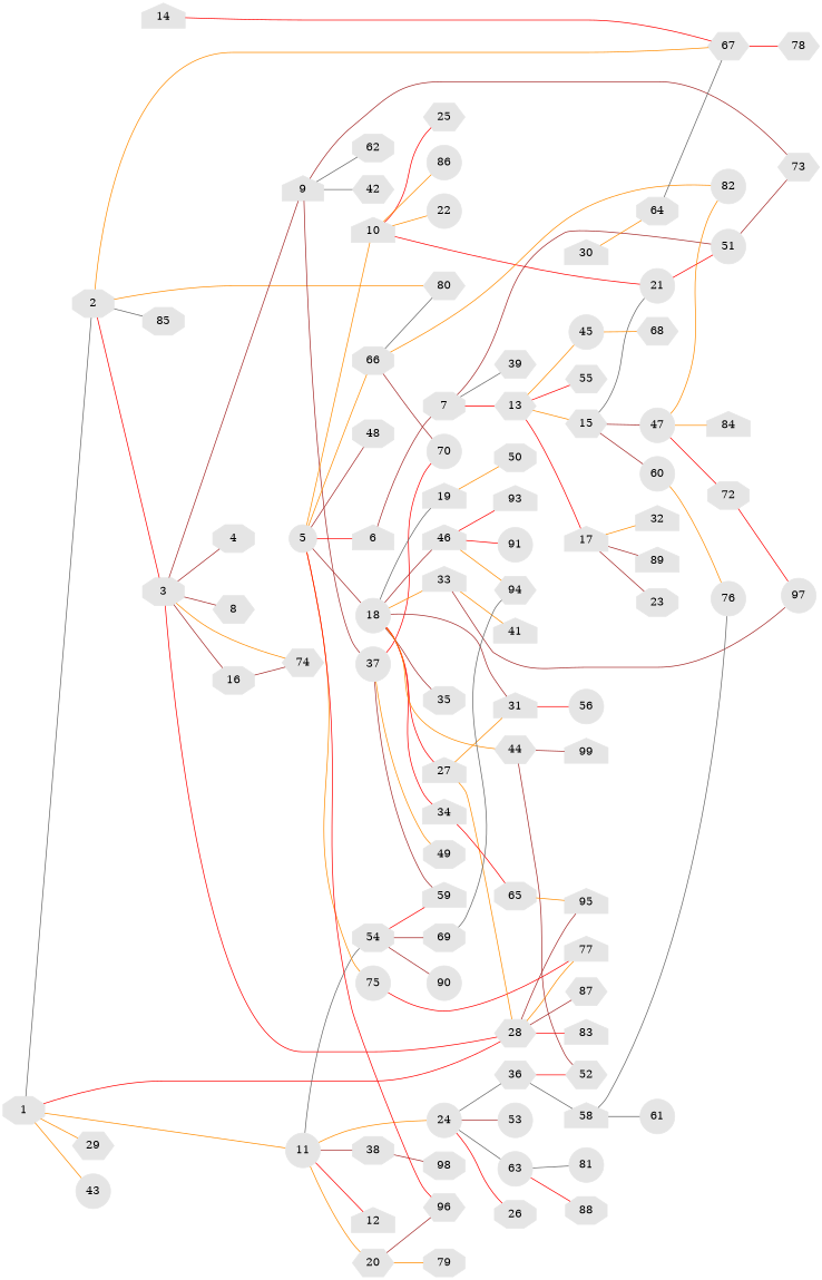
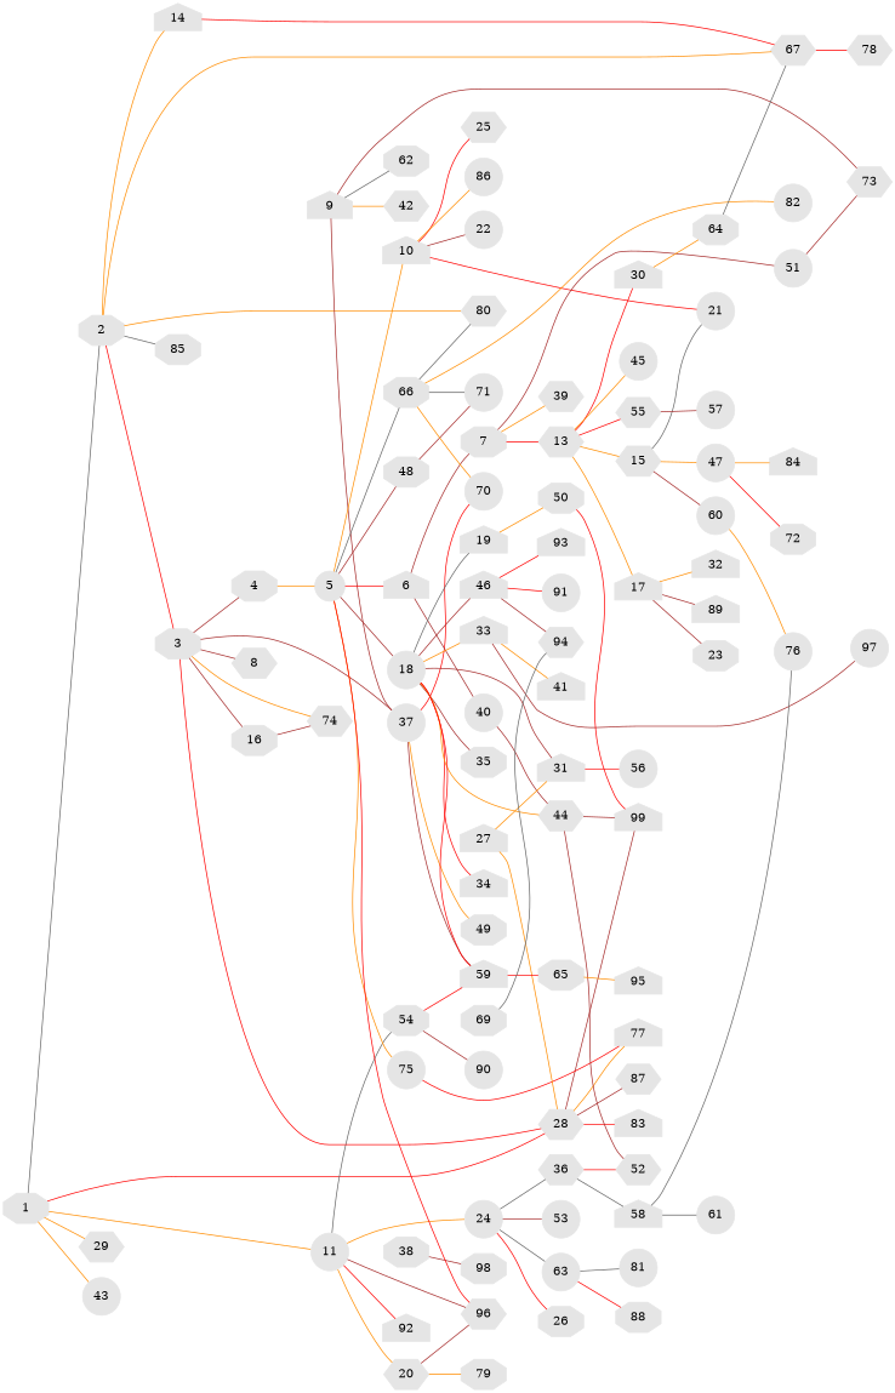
  graph {
    fontname="DejaVu Serif"
    rankdir=LR
    node [color=gray90 fontname="DejaVu Serif" shape=circle style=filled]
    edge [color=brown fontname="DejaVu Serif"]
    1 [shape=octagon]
    2 [shape=octagon]
    11
    28 [shape=hexagon]
    29 [shape=hexagon]
    43
    3 [shape=octagon]
    14 [shape=house]
    67 [shape=hexagon]
    80 [shape=hexagon]
    85 [shape=octagon]
-   12 [shape=house]
+   12 [shape=house label=92]
    20 [shape=hexagon]
    24
    38 [shape=octagon]
    54 [shape=octagon]
    77 [shape=house]
    83 [shape=house]
    87 [shape=hexagon]
    n20 [label=99 shape=house]
    74 [shape=hexagon]
    4 [shape=octagon]
    8 [shape=hexagon]
    9 [shape=house]
    16 [shape=octagon]
    78 [shape=hexagon]
    5
    37
    42 [shape=hexagon]
    62 [shape=octagon]
    73 [shape=hexagon]
    6 [shape=house]
    10 [shape=house]
    18
    48 [shape=octagon]
    66 [shape=octagon]
    75
    96 [shape=hexagon]
    7 [shape=octagon]
+   40
    21
    22
    25 [shape=hexagon]
    86
    19 [shape=house]
    27 [shape=house]
    31 [shape=house]
    33 [shape=house]
    34 [shape=house]
    35 [shape=octagon]
    44 [shape=hexagon]
    46 [shape=house]
+   71
    70
    82
    13 [shape=hexagon]
    39 [shape=hexagon]
    51
    15 [shape=hexagon]
    17 [shape=house]
    30 [shape=house]
    45
    55 [shape=hexagon]
    49 [shape=octagon]
    59 [shape=house]
    79 [shape=octagon]
    26 [shape=octagon]
    36 [shape=hexagon]
    53
    63
    98 [shape=octagon]
    69 [shape=octagon]
    90
    47
    60
    23 [shape=octagon]
    32 [shape=house]
    89 [shape=house]
    64 [shape=octagon]
-   68 [shape=hexagon]
+   57
    72 [shape=octagon]
    84 [shape=house]
    76
    50 [shape=octagon]
    56
    41 [shape=house]
    97
    52 [shape=hexagon]
    91
    93 [shape=house]
    94 [shape=hexagon]
    58 [shape=house]
    81
    88 [shape=octagon]
    61
    65 [shape=octagon]
    95 [shape=house]
    1 -- 2 [color=gray40]
    1 -- 11 [color=darkorange]
    1 -- 28 [color=red]
    1 -- 29 [color=darkorange]
    1 -- 43 [color=darkorange]
    2 -- 3 [color=red]
+   2 -- 14 [color=darkorange]
    2 -- 67 [color=darkorange]
    2 -- 80 [color=darkorange]
    2 -- 85 [color=gray40]
    11 -- 12 [color=red]
    11 -- 20 [color=darkorange]
    11 -- 24 [color=darkorange]
-   11 -- 38
+   11 -- 96
    11 -- 54 [color=gray40]
    28 -- 77 [color=darkorange]
    28 -- 83 [color=red]
    28 -- 87
-   28 -- 95
+   28 -- n20
    3 -- 28 [color=red]
    3 -- 74 [color=darkorange]
    3 -- 4
    3 -- 8
-   3 -- 9
+   3 -- 37
    3 -- 16
    14 -- 67 [color=red]
    67 -- 78 [color=red]
    20 -- 96
    20 -- 79 [color=darkorange]
    24 -- 26 [color=red]
    24 -- 36 [color=gray40]
    24 -- 53
    24 -- 63 [color=gray40]
    38 -- 98
    54 -- 59 [color=red]
-   54 -- 69
    54 -- 90
+   4 -- 5 [color=darkorange]
    9 -- 37
-   9 -- 42 [color=gray40]
+   9 -- 42 [color=darkorange]
    9 -- 62 [color=gray40]
    9 -- 73
    16 -- 74
    5 -- 6 [color=red]
    5 -- 10 [color=darkorange]
    5 -- 18
    5 -- 48
-   5 -- 66 [color=darkorange]
+   5 -- 66 [color=gray40]
    5 -- 75 [color=darkorange]
    5 -- 96 [color=red]
    37 -- 70 [color=red]
    37 -- 49 [color=darkorange]
    37 -- 59
    6 -- 7
+   6 -- 40
    10 -- 21 [color=red]
-   10 -- 22 [color=darkorange]
+   10 -- 22
    10 -- 25 [color=red]
    10 -- 86 [color=darkorange]
    18 -- 19 [color=gray40]
-   18 -- 27 [color=red]
+   18 -- 59 [color=red]
    18 -- 31
    18 -- 33 [color=darkorange]
    18 -- 34 [color=red]
    18 -- 35
    18 -- 44 [color=darkorange]
    18 -- 46
+   48 -- 71
    66 -- 80 [color=gray40]
-   66 -- 70
+   66 -- 71 [color=gray40]
+   66 -- 70 [color=darkorange]
    66 -- 82 [color=darkorange]
    75 -- 77 [color=red]
    7 -- 13 [color=red]
-   7 -- 39 [color=gray40]
+   7 -- 39 [color=darkorange]
    7 -- 51
-   21 -- 51 [color=red]
+   40 -- 44
    19 -- 50 [color=darkorange]
    27 -- 28 [color=darkorange]
    27 -- 31 [color=darkorange]
    31 -- 56 [color=red]
    33 -- 41 [color=darkorange]
    33 -- 97
    44 -- n20
    44 -- 52
    46 -- 91 [color=red]
    46 -- 93 [color=red]
-   46 -- 94 [color=darkorange]
+   46 -- 94
    13 -- 15 [color=darkorange]
-   13 -- 17 [color=red]
+   13 -- 17 [color=darkorange]
+   13 -- 30 [color=red]
    13 -- 45 [color=darkorange]
    13 -- 55 [color=red]
    51 -- 73
    15 -- 21 [color=gray40]
-   15 -- 47
+   15 -- 47 [color=darkorange]
    15 -- 60
    17 -- 23
    17 -- 32 [color=darkorange]
    17 -- 89
    30 -- 64 [color=darkorange]
-   45 -- 68 [color=darkorange]
-   34 -- 65 [color=red]
+   55 -- 57
+   59 -- 65 [color=red]
    36 -- 52 [color=red]
    36 -- 58 [color=gray40]
    63 -- 81 [color=gray40]
    63 -- 88 [color=red]
    69 -- 94 [color=gray40]
-   47 -- 82 [color=darkorange]
    47 -- 72 [color=red]
    47 -- 84 [color=darkorange]
    60 -- 76 [color=darkorange]
    64 -- 67 [color=gray40]
-   72 -- 97 [color=red]
+   50 -- n20 [color=red]
    58 -- 76 [color=gray40]
    58 -- 61 [color=gray40]
    65 -- 95 [color=darkorange]
  }
